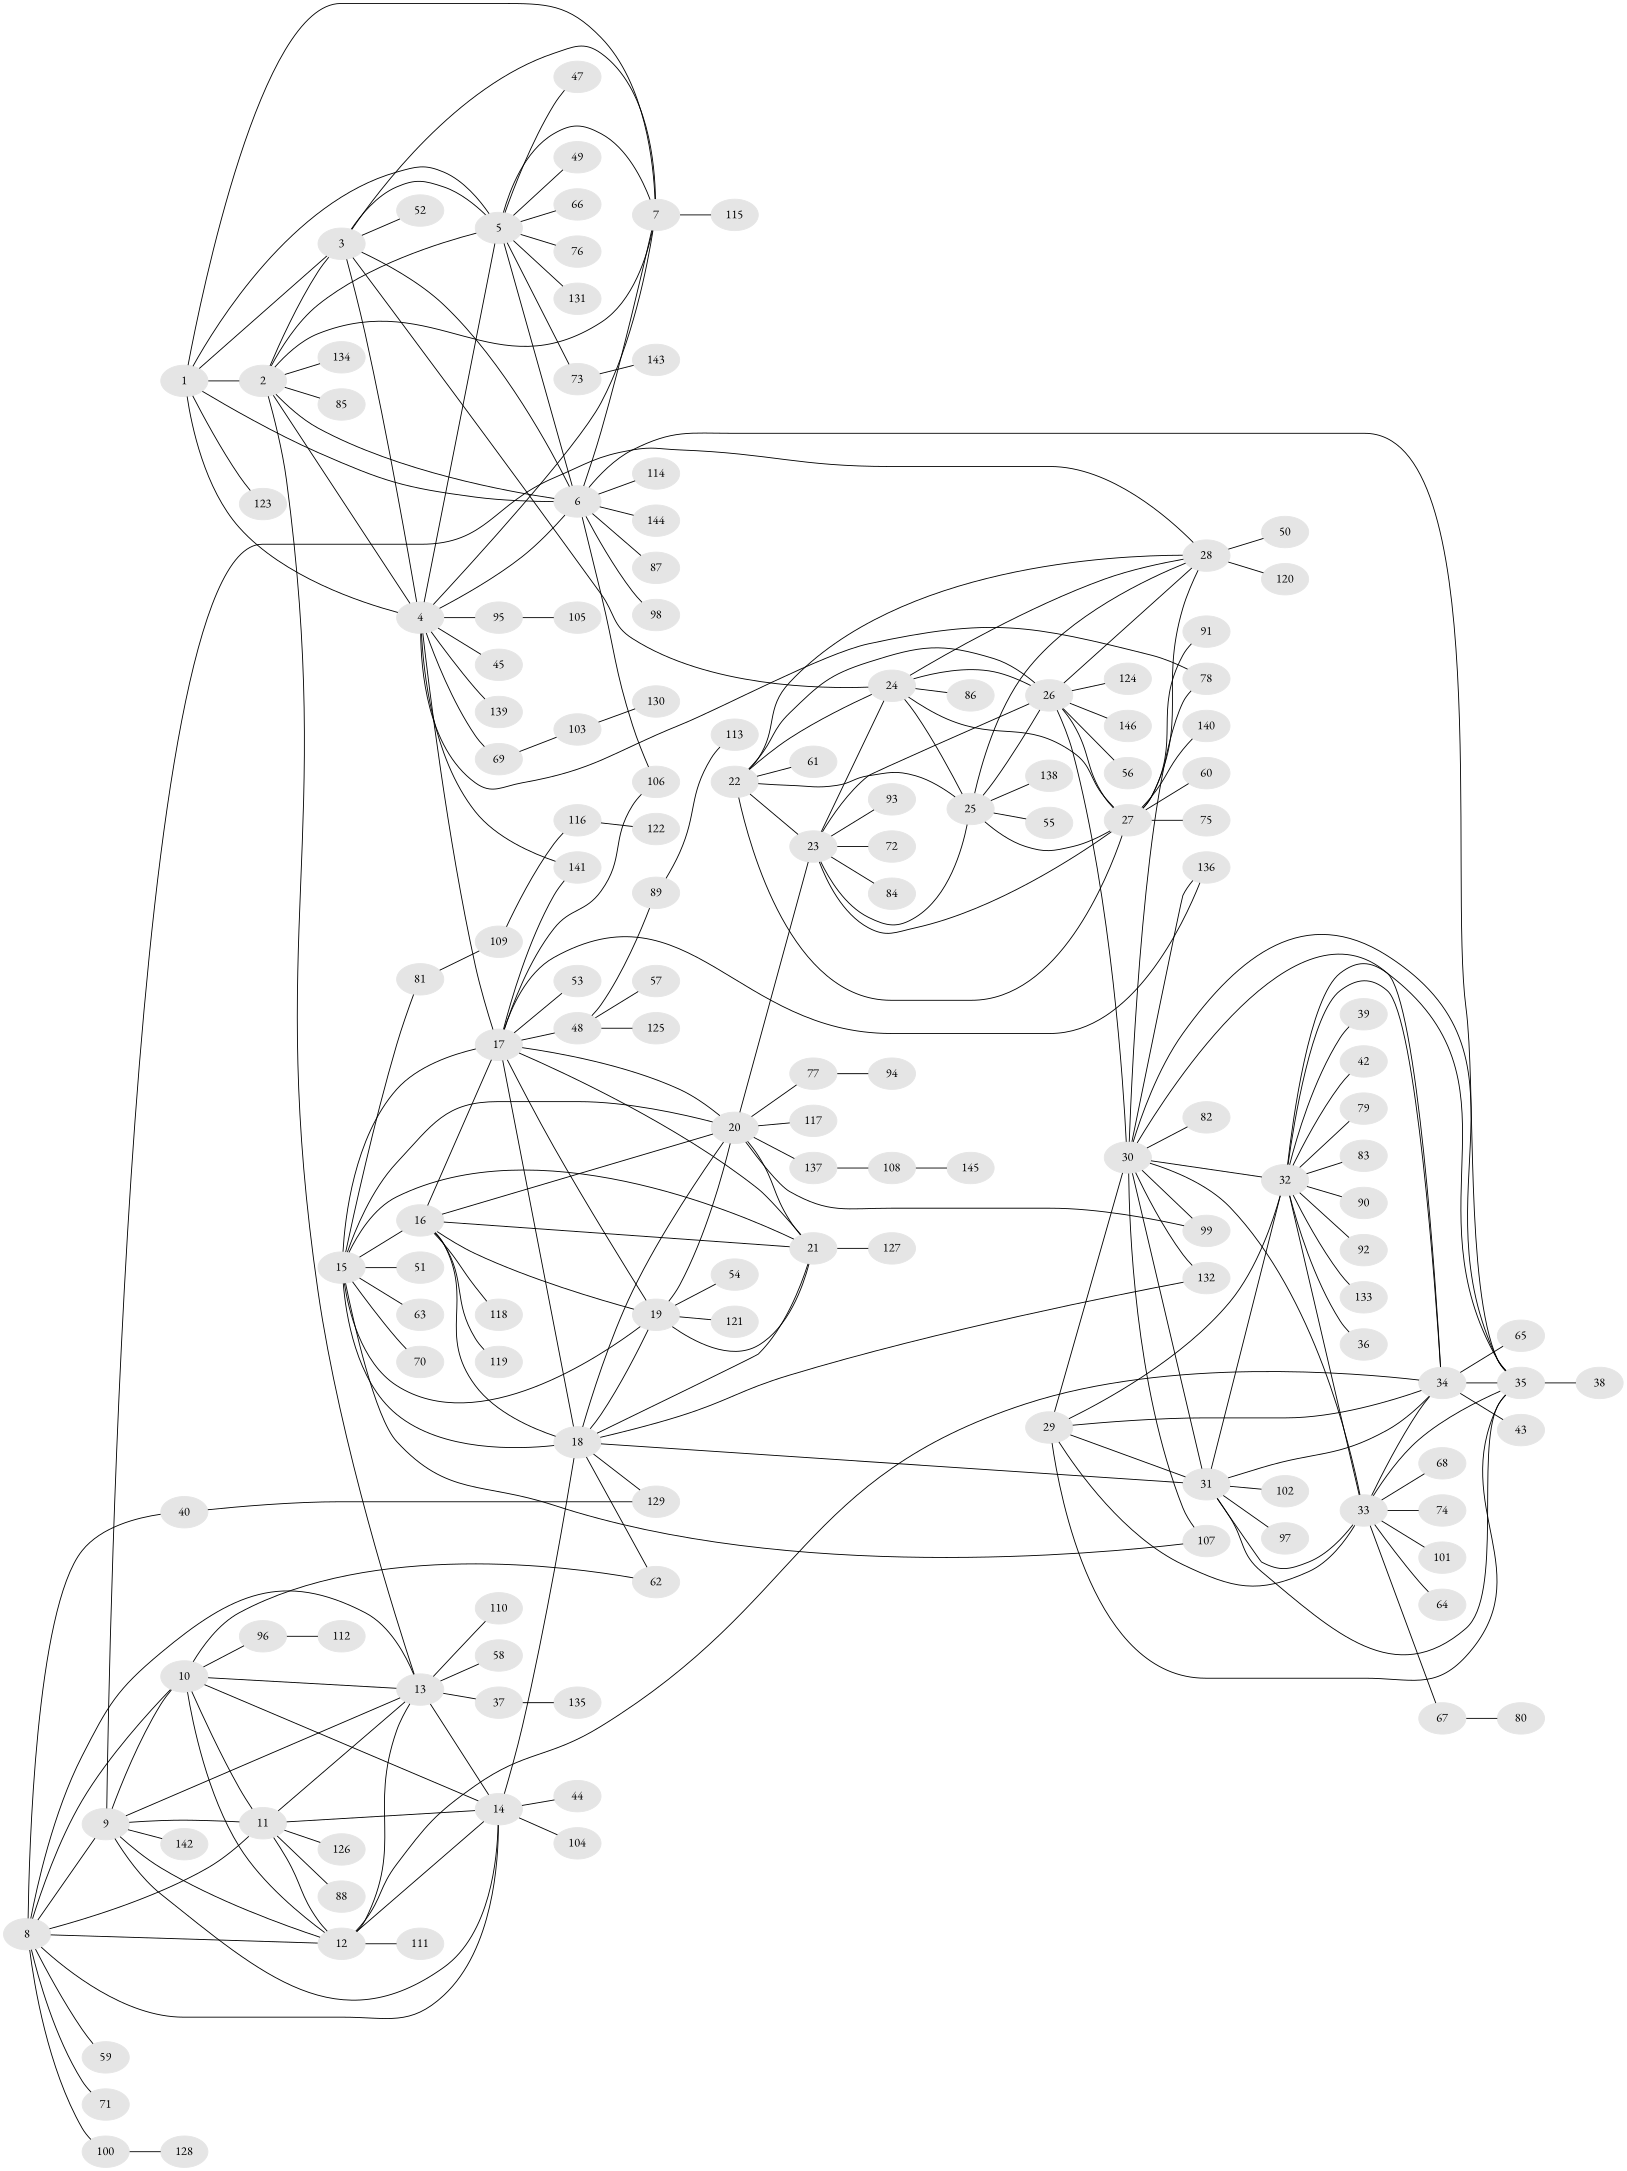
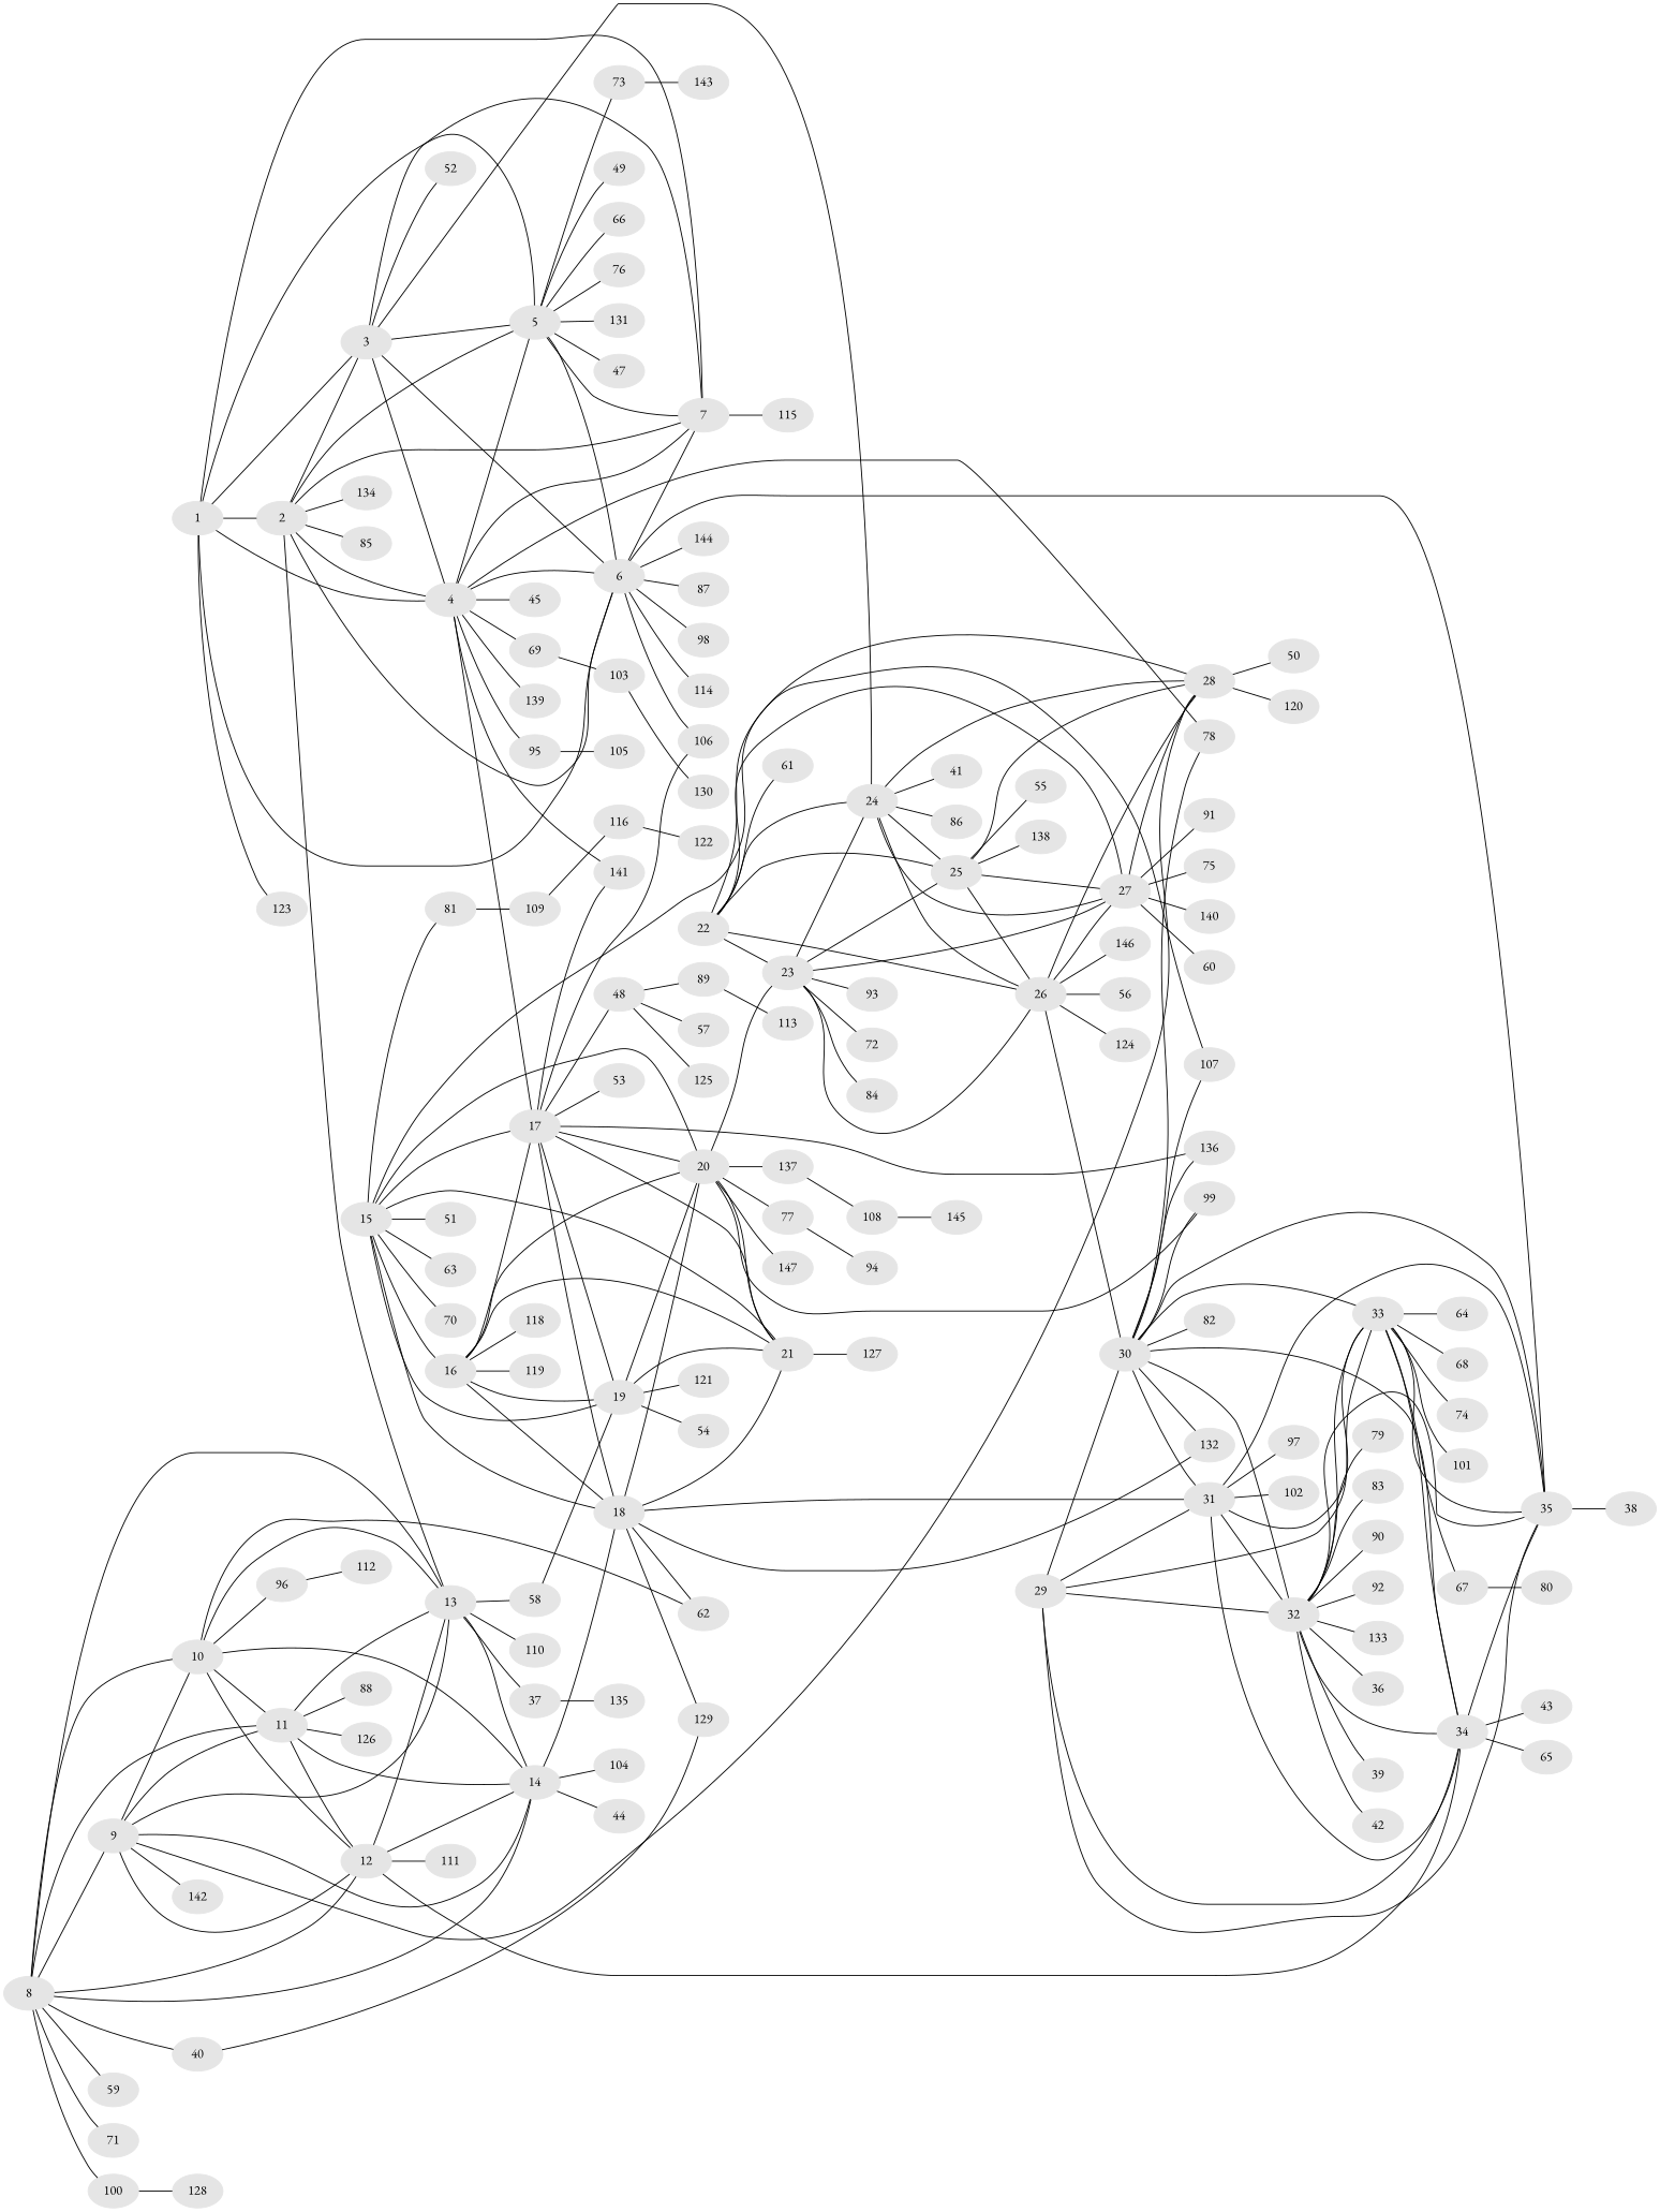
  graph {
    fontname="EB Garamond"
    rankdir=LR
    node [color=gray90 fontname="EB Garamond" style=filled]
    edge [fontname="EB Garamond"]
    1
    2
    3
    4
    5
    6
    7
    123
    13
    85
    134
    24
    52
    17
    45
    69
    78
    95
    139
    141
    47
    49
    66
    73
    76
    131
    35
    87
    98
    106
    114
    144
    115
    14
    37
    58
    110
    28
    25
    26
    27
+   41
    86
    18
    19
    20
    21
    48
    53
    136
    103
    105
    143
    38
    8
    9
    10
    11
    12
    40
    59
    71
    100
    142
    62
    96
    88
    126
    34
    111
    44
    104
    129
    128
    50
    120
    112
    43
    65
    135
    31
    132
    15
    16
    51
    63
    70
    81
    107
    118
    119
    54
    121
    23
    77
    99
-   117
+   117 [label=147]
    137
    127
    109
    57
    89
    125
    32
    33
    97
    102
    72
    84
    93
    94
    108
    145
    22
    61
    55
    138
    30
    56
    124
    146
    60
    75
    91
    140
    82
    29
    36
    39
    42
    79
    83
    90
    92
    133
    64
    67
    68
    74
    101
    80
    113
    130
    116
    122
    1 -- 2
    1 -- 3
    1 -- 4
    1 -- 5
    1 -- 6
    1 -- 7
    1 -- 123
    2 -- 3
    2 -- 4
    2 -- 5
    2 -- 6
    2 -- 7
    2 -- 13
    2 -- 85
    2 -- 134
    3 -- 4
    3 -- 5
    3 -- 6
    3 -- 7
    3 -- 24
    3 -- 52
    4 -- 5
    4 -- 6
    4 -- 7
    4 -- 17
    4 -- 45
    4 -- 69
    4 -- 78
    4 -- 95
    4 -- 139
    4 -- 141
    5 -- 6
    5 -- 7
    5 -- 47
    5 -- 49
    5 -- 66
    5 -- 73
    5 -- 76
    5 -- 131
    6 -- 7
    6 -- 35
    6 -- 87
    6 -- 98
    6 -- 106
    6 -- 114
    6 -- 144
    7 -- 115
    13 -- 14
    13 -- 37
    13 -- 58
    13 -- 110
    24 -- 28
    24 -- 25
    24 -- 26
    24 -- 27
+   24 -- 41
    24 -- 86
    17 -- 141
    17 -- 106
    17 -- 18
    17 -- 19
    17 -- 20
    17 -- 21
    17 -- 48
    17 -- 53
    17 -- 136
    69 -- 103
    95 -- 105
    73 -- 143
    35 -- 38
    14 -- 18
    14 -- 44
    14 -- 104
    37 -- 135
    28 -- 50
    28 -- 120
    25 -- 28
    25 -- 26
    25 -- 27
    25 -- 55
    25 -- 138
    26 -- 28
    26 -- 27
    26 -- 30
    26 -- 56
    26 -- 124
    26 -- 146
    27 -- 28
    27 -- 60
    27 -- 75
    27 -- 91
    27 -- 140
-   18 -- 19
+   58 -- 19
    18 -- 20
    18 -- 21
    18 -- 62
    18 -- 129
    18 -- 31
    18 -- 132
    19 -- 20
    19 -- 21
    19 -- 54
    19 -- 121
    20 -- 21
    20 -- 23
    20 -- 77
    20 -- 99
    20 -- 117
    20 -- 137
    21 -- 127
    48 -- 57
    48 -- 89
    48 -- 125
    103 -- 130
    8 -- 13
    8 -- 14
    8 -- 9
    8 -- 10
    8 -- 11
    8 -- 12
    8 -- 40
    8 -- 59
    8 -- 71
    8 -- 100
    9 -- 13
    9 -- 14
    9 -- 28
    9 -- 10
    9 -- 11
    9 -- 12
    9 -- 142
    10 -- 13
    10 -- 14
    10 -- 11
    10 -- 12
    10 -- 62
    10 -- 96
    11 -- 13
    11 -- 14
    11 -- 12
    11 -- 88
    11 -- 126
    12 -- 13
    12 -- 14
    12 -- 34
    12 -- 111
    40 -- 129
    100 -- 128
    96 -- 112
    34 -- 35
    34 -- 43
    34 -- 65
    31 -- 35
    31 -- 34
    31 -- 32
    31 -- 33
    31 -- 97
    31 -- 102
    15 -- 17
    15 -- 18
    15 -- 19
    15 -- 20
    15 -- 21
    15 -- 16
    15 -- 51
    15 -- 63
    15 -- 70
    15 -- 81
    15 -- 107
    16 -- 17
    16 -- 18
    16 -- 19
    16 -- 20
    16 -- 21
    16 -- 118
    16 -- 119
    81 -- 109
    23 -- 24
    23 -- 25
    23 -- 26
    23 -- 27
    23 -- 72
    23 -- 84
    23 -- 93
    77 -- 94
    137 -- 108
    109 -- 116
    89 -- 113
    32 -- 35
    32 -- 34
    32 -- 33
    32 -- 36
    32 -- 39
    32 -- 42
    32 -- 79
    32 -- 83
    32 -- 90
    32 -- 92
    32 -- 133
    33 -- 35
    33 -- 34
    33 -- 64
    33 -- 67
    33 -- 68
    33 -- 74
    33 -- 101
    108 -- 145
    22 -- 24
    22 -- 28
    22 -- 25
    22 -- 26
    22 -- 27
    22 -- 23
    22 -- 61
    30 -- 78
    30 -- 35
    30 -- 136
    30 -- 34
    30 -- 31
    30 -- 132
    30 -- 107
    30 -- 99
    30 -- 32
    30 -- 33
    30 -- 82
    29 -- 35
    29 -- 34
    29 -- 31
    29 -- 32
    29 -- 33
    29 -- 30
    67 -- 80
    116 -- 122
  }
